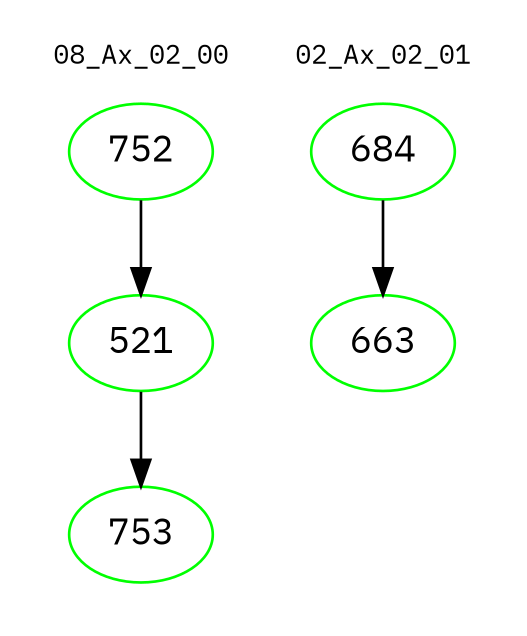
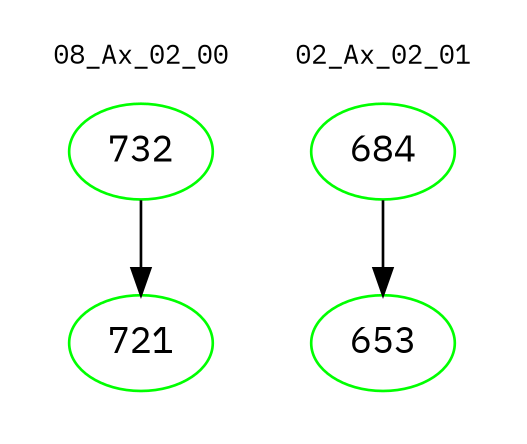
  digraph {
    fontname="IBM Plex Mono"
    node [color=green fontname="IBM Plex Mono"]
    edge [color=black fontname="IBM Plex Mono"]
-   n1 [label=752]
-   n2 [label=521]
-   n3 [label=753]
+   n1 [label=732]
+   n2 [label=721]
    n4 [label=684]
-   n5 [label=663]
+   n5 [label=653]
    subgraph cluster_1 {
      color=white
      fontsize=10
      label="08_Ax_02_00"
      n1
      n2
-     n3
    }
    subgraph cluster_2 {
      color=white
      fontsize=10
      label="02_Ax_02_01"
      n4
      n5
    }
    n1 -> n2
-   n2 -> n3
    n4 -> n5
  }
